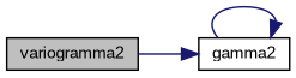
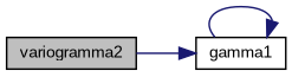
  digraph {
    rankdir=LR
    fontname="Liberation Sans"
    node [color=black fontname="Liberation Sans" fontsize=10 shape=record]
    edge [color=midnightblue fontname="Liberation Sans" fontsize=10 labelfontname=FreeSans labelfontsize=10 style=solid]
    n1 [fillcolor=grey75 fontcolor=black height=0.2 label=variogramma2 style=filled width=0.4]
-   n2 [height=0.2 label=gamma2 width=0.4]
+   n2 [height=0.2 label=gamma1 width=0.4]
    n1 -> n2
    n2 -> n2
  }
